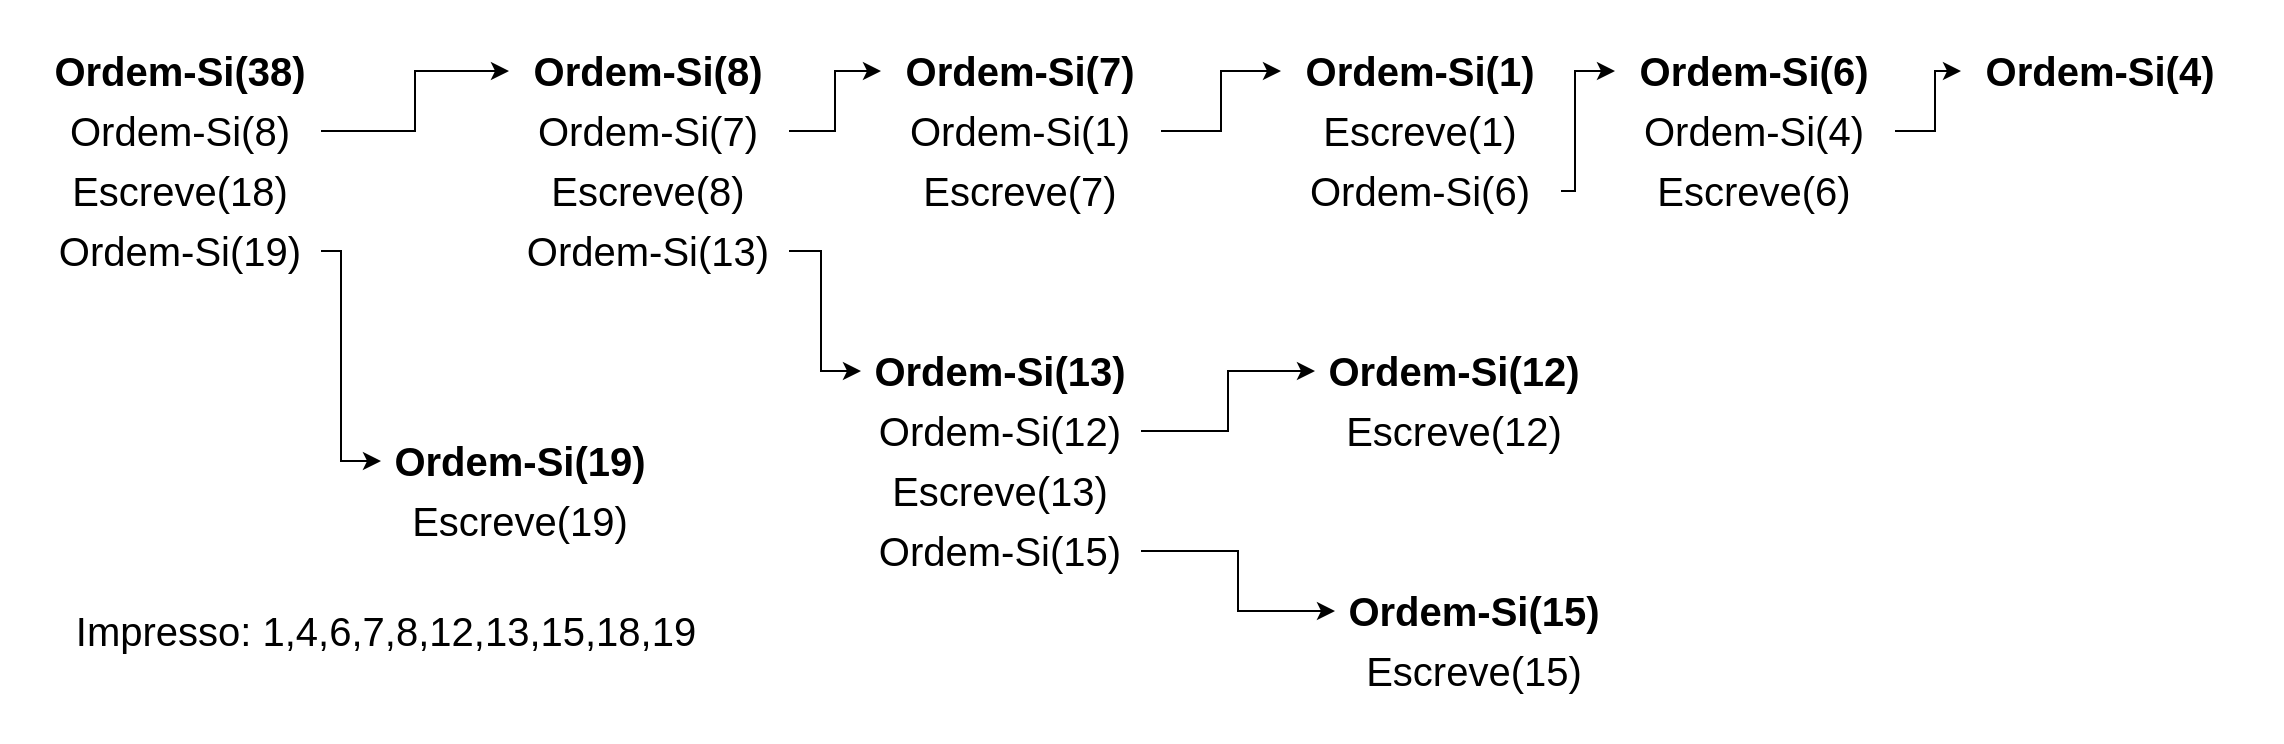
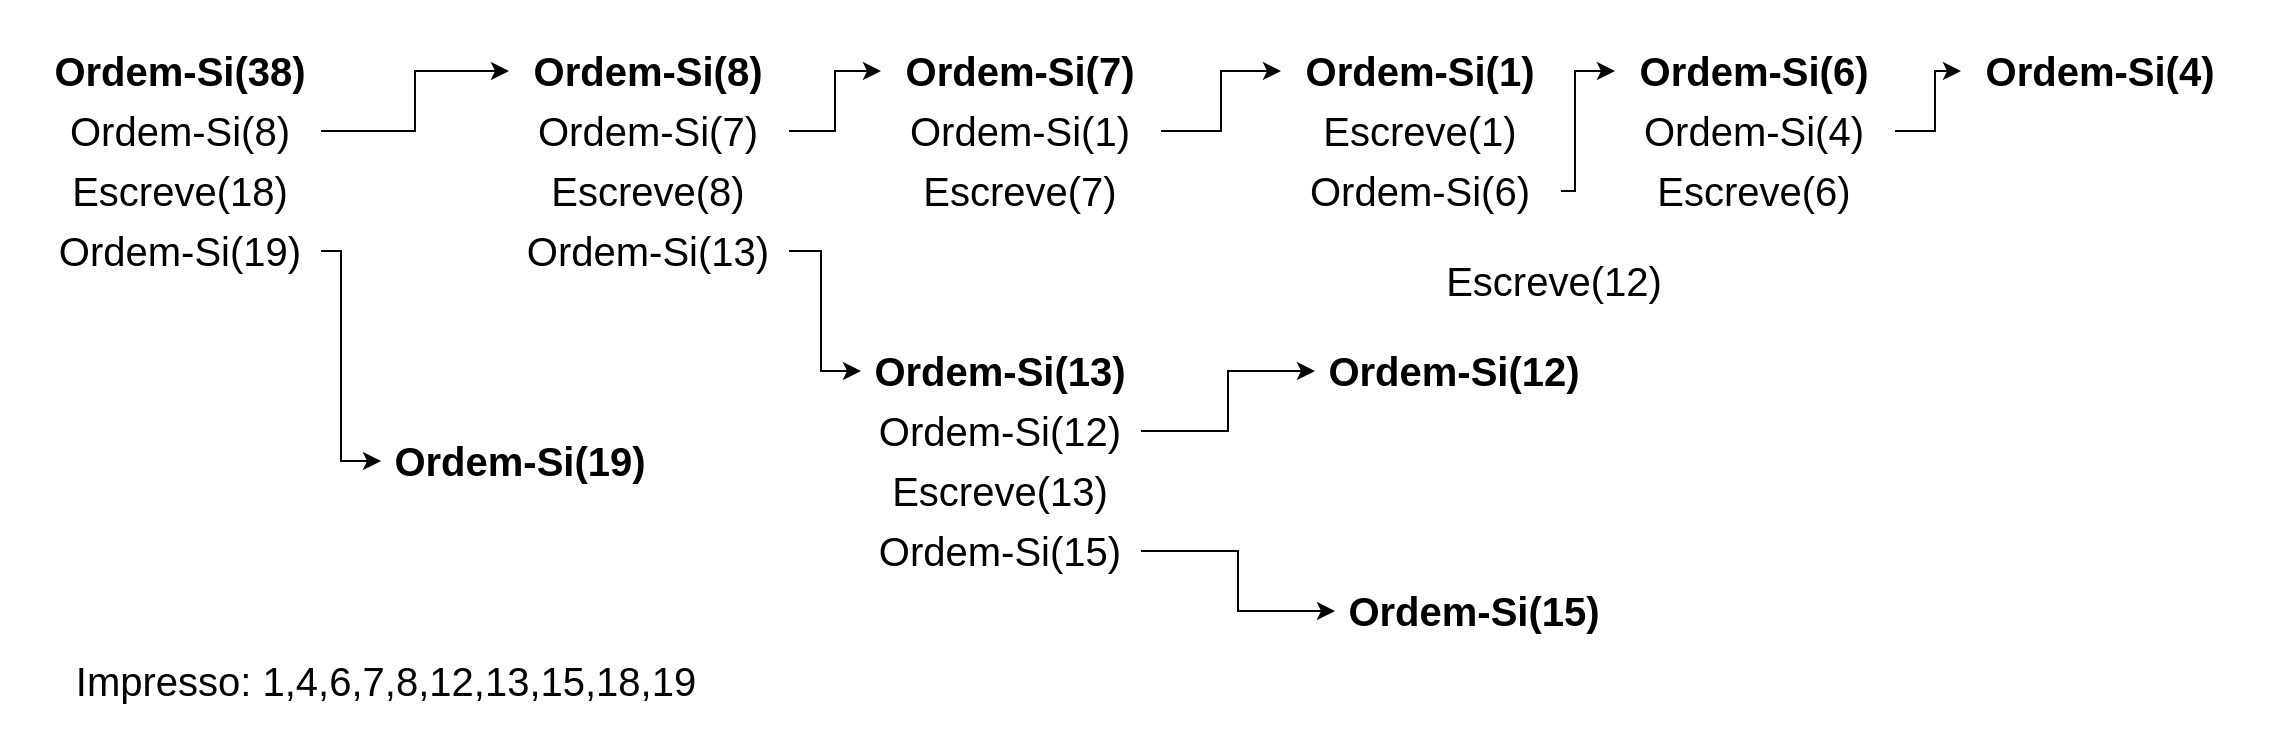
  <mxCell id="0" />
  <mxCell id="1" parent="0" />
  <mxCell id="2" value="Ordem-Si(38)" style="text;html=1;strokeColor=none;fillColor=none;align=center;verticalAlign=middle;whiteSpace=wrap;rounded=0;fontSize=20;fontStyle=1" vertex="1" parent="1"><mxGeometry x="20" y="20" width="140" height="30" as="geometry" /></mxCell>
  <mxCell id="3" style="edgeStyle=orthogonalEdgeStyle;rounded=0;orthogonalLoop=1;jettySize=auto;html=1;exitX=1;exitY=0.5;exitDx=0;exitDy=0;fontSize=20;" edge="1" parent="1" source="4" target="5"><mxGeometry relative="1" as="geometry" /></mxCell>
  <mxCell id="4" value="Ordem-Si(8)" style="text;html=1;strokeColor=none;fillColor=none;align=center;verticalAlign=middle;whiteSpace=wrap;rounded=0;fontSize=20;" vertex="1" parent="1"><mxGeometry x="20" y="50" width="140" height="30" as="geometry" /></mxCell>
  <mxCell id="5" value="Ordem-Si(8)" style="text;html=1;strokeColor=none;fillColor=none;align=center;verticalAlign=middle;whiteSpace=wrap;rounded=0;fontSize=20;fontStyle=1" vertex="1" parent="1"><mxGeometry x="254" y="20" width="140" height="30" as="geometry" /></mxCell>
  <mxCell id="6" style="edgeStyle=orthogonalEdgeStyle;rounded=0;orthogonalLoop=1;jettySize=auto;html=1;exitX=1;exitY=0.5;exitDx=0;exitDy=0;fontSize=20;" edge="1" parent="1" source="7" target="8"><mxGeometry relative="1" as="geometry" /></mxCell>
  <mxCell id="7" value="Ordem-Si(7)" style="text;html=1;strokeColor=none;fillColor=none;align=center;verticalAlign=middle;whiteSpace=wrap;rounded=0;fontSize=20;" vertex="1" parent="1"><mxGeometry x="254" y="50" width="140" height="30" as="geometry" /></mxCell>
  <mxCell id="8" value="Ordem-Si(7)" style="text;html=1;strokeColor=none;fillColor=none;align=center;verticalAlign=middle;whiteSpace=wrap;rounded=0;fontSize=20;fontStyle=1" vertex="1" parent="1"><mxGeometry x="440" y="20" width="140" height="30" as="geometry" /></mxCell>
  <mxCell id="9" style="edgeStyle=orthogonalEdgeStyle;rounded=0;orthogonalLoop=1;jettySize=auto;html=1;exitX=1;exitY=0.5;exitDx=0;exitDy=0;fontSize=20;" edge="1" parent="1" source="10" target="11"><mxGeometry relative="1" as="geometry" /></mxCell>
  <mxCell id="10" value="Ordem-Si(1)" style="text;html=1;strokeColor=none;fillColor=none;align=center;verticalAlign=middle;whiteSpace=wrap;rounded=0;fontSize=20;" vertex="1" parent="1"><mxGeometry x="440" y="50" width="140" height="30" as="geometry" /></mxCell>
  <mxCell id="11" value="Ordem-Si(1)" style="text;html=1;strokeColor=none;fillColor=none;align=center;verticalAlign=middle;whiteSpace=wrap;rounded=0;fontSize=20;fontStyle=1" vertex="1" parent="1"><mxGeometry x="640" y="20" width="140" height="30" as="geometry" /></mxCell>
  <mxCell id="12" value="Escreve(1)" style="text;html=1;strokeColor=none;fillColor=none;align=center;verticalAlign=middle;whiteSpace=wrap;rounded=0;fontSize=20;" vertex="1" parent="1"><mxGeometry x="640" y="50" width="140" height="30" as="geometry" /></mxCell>
  <mxCell id="13" style="edgeStyle=orthogonalEdgeStyle;rounded=0;orthogonalLoop=1;jettySize=auto;html=1;exitX=1;exitY=0.5;exitDx=0;exitDy=0;entryX=0;entryY=0.5;entryDx=0;entryDy=0;fontSize=20;" edge="1" parent="1" source="14" target="15"><mxGeometry relative="1" as="geometry"><Array as="points"><mxPoint x="787" y="95" /><mxPoint x="787" y="35" /></Array></mxGeometry></mxCell>
  <mxCell id="14" value="Ordem-Si(6)" style="text;html=1;strokeColor=none;fillColor=none;align=center;verticalAlign=middle;whiteSpace=wrap;rounded=0;fontSize=20;" vertex="1" parent="1"><mxGeometry x="640" y="80" width="140" height="30" as="geometry" /></mxCell>
  <mxCell id="15" value="Ordem-Si(6)" style="text;html=1;strokeColor=none;fillColor=none;align=center;verticalAlign=middle;whiteSpace=wrap;rounded=0;fontSize=20;fontStyle=1" vertex="1" parent="1"><mxGeometry x="807" y="20" width="140" height="30" as="geometry" /></mxCell>
  <mxCell id="16" style="edgeStyle=orthogonalEdgeStyle;rounded=0;orthogonalLoop=1;jettySize=auto;html=1;exitX=1;exitY=0.5;exitDx=0;exitDy=0;entryX=0;entryY=0.5;entryDx=0;entryDy=0;fontSize=20;" edge="1" parent="1" source="17" target="18"><mxGeometry relative="1" as="geometry" /></mxCell>
  <mxCell id="17" value="Ordem-Si(4)" style="text;html=1;strokeColor=none;fillColor=none;align=center;verticalAlign=middle;whiteSpace=wrap;rounded=0;fontSize=20;" vertex="1" parent="1"><mxGeometry x="807" y="50" width="140" height="30" as="geometry" /></mxCell>
  <mxCell id="18" value="Ordem-Si(4)" style="text;html=1;strokeColor=none;fillColor=none;align=center;verticalAlign=middle;whiteSpace=wrap;rounded=0;fontSize=20;fontStyle=1" vertex="1" parent="1"><mxGeometry x="980" y="20" width="140" height="30" as="geometry" /></mxCell>
  <mxCell id="19" value="Escreve(8)" style="text;html=1;strokeColor=none;fillColor=none;align=center;verticalAlign=middle;whiteSpace=wrap;rounded=0;fontSize=20;" vertex="1" parent="1"><mxGeometry x="254" y="80" width="140" height="30" as="geometry" /></mxCell>
  <mxCell id="20" style="edgeStyle=orthogonalEdgeStyle;rounded=0;orthogonalLoop=1;jettySize=auto;html=1;exitX=1;exitY=0.5;exitDx=0;exitDy=0;entryX=0;entryY=0.5;entryDx=0;entryDy=0;fontSize=20;" edge="1" parent="1" source="21" target="22"><mxGeometry relative="1" as="geometry"><Array as="points"><mxPoint x="410" y="125" /><mxPoint x="410" y="185" /></Array></mxGeometry></mxCell>
  <mxCell id="21" value="Ordem-Si(13)" style="text;html=1;strokeColor=none;fillColor=none;align=center;verticalAlign=middle;whiteSpace=wrap;rounded=0;fontSize=20;" vertex="1" parent="1"><mxGeometry x="254" y="110" width="140" height="30" as="geometry" /></mxCell>
  <mxCell id="22" value="Ordem-Si(13)" style="text;html=1;strokeColor=none;fillColor=none;align=center;verticalAlign=middle;whiteSpace=wrap;rounded=0;fontSize=20;fontStyle=1" vertex="1" parent="1"><mxGeometry x="430" y="170" width="140" height="30" as="geometry" /></mxCell>
  <mxCell id="23" style="edgeStyle=orthogonalEdgeStyle;rounded=0;orthogonalLoop=1;jettySize=auto;html=1;exitX=1;exitY=0.5;exitDx=0;exitDy=0;entryX=0;entryY=0.5;entryDx=0;entryDy=0;fontSize=20;" edge="1" parent="1" source="24" target="25"><mxGeometry relative="1" as="geometry" /></mxCell>
  <mxCell id="24" value="Ordem-Si(12)" style="text;html=1;strokeColor=none;fillColor=none;align=center;verticalAlign=middle;whiteSpace=wrap;rounded=0;fontSize=20;" vertex="1" parent="1"><mxGeometry x="430" y="200" width="140" height="30" as="geometry" /></mxCell>
  <mxCell id="25" value="Ordem-Si(12)" style="text;html=1;strokeColor=none;fillColor=none;align=center;verticalAlign=middle;whiteSpace=wrap;rounded=0;fontSize=20;fontStyle=1" vertex="1" parent="1"><mxGeometry x="657" y="170" width="140" height="30" as="geometry" /></mxCell>
- <mxCell id="26" value="Escreve(12)" style="text;html=1;strokeColor=none;fillColor=none;align=center;verticalAlign=middle;whiteSpace=wrap;rounded=0;fontSize=20;" vertex="1" parent="1"><mxGeometry x="657" y="200" width="140" height="30" as="geometry" /></mxCell>
+ <mxCell id="26" value="Escreve(12)" style="text;html=1;strokeColor=none;fillColor=none;align=center;verticalAlign=middle;whiteSpace=wrap;rounded=0;fontSize=20;" vertex="1" parent="1"><mxGeometry x="707" y="125" width="140" height="30" as="geometry" /></mxCell>
  <mxCell id="27" value="Escreve(13)" style="text;html=1;strokeColor=none;fillColor=none;align=center;verticalAlign=middle;whiteSpace=wrap;rounded=0;fontSize=20;" vertex="1" parent="1"><mxGeometry x="430" y="230" width="140" height="30" as="geometry" /></mxCell>
  <mxCell id="28" style="edgeStyle=orthogonalEdgeStyle;rounded=0;orthogonalLoop=1;jettySize=auto;html=1;exitX=1;exitY=0.5;exitDx=0;exitDy=0;entryX=0;entryY=0.5;entryDx=0;entryDy=0;fontSize=20;" edge="1" parent="1" source="29" target="30"><mxGeometry relative="1" as="geometry" /></mxCell>
  <mxCell id="29" value="Ordem-Si(15)" style="text;html=1;strokeColor=none;fillColor=none;align=center;verticalAlign=middle;whiteSpace=wrap;rounded=0;fontSize=20;" vertex="1" parent="1"><mxGeometry x="430" y="260" width="140" height="30" as="geometry" /></mxCell>
  <mxCell id="30" value="Ordem-Si(15)" style="text;html=1;strokeColor=none;fillColor=none;align=center;verticalAlign=middle;whiteSpace=wrap;rounded=0;fontSize=20;fontStyle=1" vertex="1" parent="1"><mxGeometry x="667" y="290" width="140" height="30" as="geometry" /></mxCell>
- <mxCell id="31" value="Escreve(15)" style="text;html=1;strokeColor=none;fillColor=none;align=center;verticalAlign=middle;whiteSpace=wrap;rounded=0;fontSize=20;" vertex="1" parent="1"><mxGeometry x="667" y="320" width="140" height="30" as="geometry" /></mxCell>
  <mxCell id="32" value="Escreve(18)" style="text;html=1;strokeColor=none;fillColor=none;align=center;verticalAlign=middle;whiteSpace=wrap;rounded=0;fontSize=20;" vertex="1" parent="1"><mxGeometry x="20" y="80" width="140" height="30" as="geometry" /></mxCell>
  <mxCell id="33" style="edgeStyle=orthogonalEdgeStyle;rounded=0;orthogonalLoop=1;jettySize=auto;html=1;exitX=1;exitY=0.5;exitDx=0;exitDy=0;entryX=0;entryY=0.5;entryDx=0;entryDy=0;fontSize=20;" edge="1" parent="1" source="34" target="35"><mxGeometry relative="1" as="geometry"><Array as="points"><mxPoint x="170" y="125" /><mxPoint x="170" y="230" /></Array></mxGeometry></mxCell>
  <mxCell id="34" value="Ordem-Si(19)" style="text;html=1;strokeColor=none;fillColor=none;align=center;verticalAlign=middle;whiteSpace=wrap;rounded=0;fontSize=20;" vertex="1" parent="1"><mxGeometry x="20" y="110" width="140" height="30" as="geometry" /></mxCell>
  <mxCell id="35" value="Ordem-Si(19)" style="text;html=1;strokeColor=none;fillColor=none;align=center;verticalAlign=middle;whiteSpace=wrap;rounded=0;fontSize=20;fontStyle=1" vertex="1" parent="1"><mxGeometry x="190" y="215" width="140" height="30" as="geometry" /></mxCell>
- <mxCell id="36" value="Escreve(19)" style="text;html=1;strokeColor=none;fillColor=none;align=center;verticalAlign=middle;whiteSpace=wrap;rounded=0;fontSize=20;" vertex="1" parent="1"><mxGeometry x="190" y="245" width="140" height="30" as="geometry" /></mxCell>
- <mxCell id="37" value="Impresso: 1,4,6,7,8,12,13,15,18,19" style="text;html=1;strokeColor=none;fillColor=none;align=center;verticalAlign=middle;whiteSpace=wrap;rounded=0;fontSize=20;" vertex="1" parent="1"><mxGeometry x="20" y="300" width="346" height="30" as="geometry" /></mxCell>
+ <mxCell id="37" value="Impresso: 1,4,6,7,8,12,13,15,18,19" style="text;html=1;strokeColor=none;fillColor=none;align=center;verticalAlign=middle;whiteSpace=wrap;rounded=0;fontSize=20;" vertex="1" parent="1"><mxGeometry x="20" y="325" width="346" height="30" as="geometry" /></mxCell>
  <mxCell id="38" value="Escreve(6)" style="text;html=1;strokeColor=none;fillColor=none;align=center;verticalAlign=middle;whiteSpace=wrap;rounded=0;fontSize=20;" vertex="1" parent="1"><mxGeometry x="807" y="80" width="140" height="30" as="geometry" /></mxCell>
  <mxCell id="39" value="Escreve(7)" style="text;html=1;strokeColor=none;fillColor=none;align=center;verticalAlign=middle;whiteSpace=wrap;rounded=0;fontSize=20;" vertex="1" parent="1"><mxGeometry x="440" y="80" width="140" height="30" as="geometry" /></mxCell>
